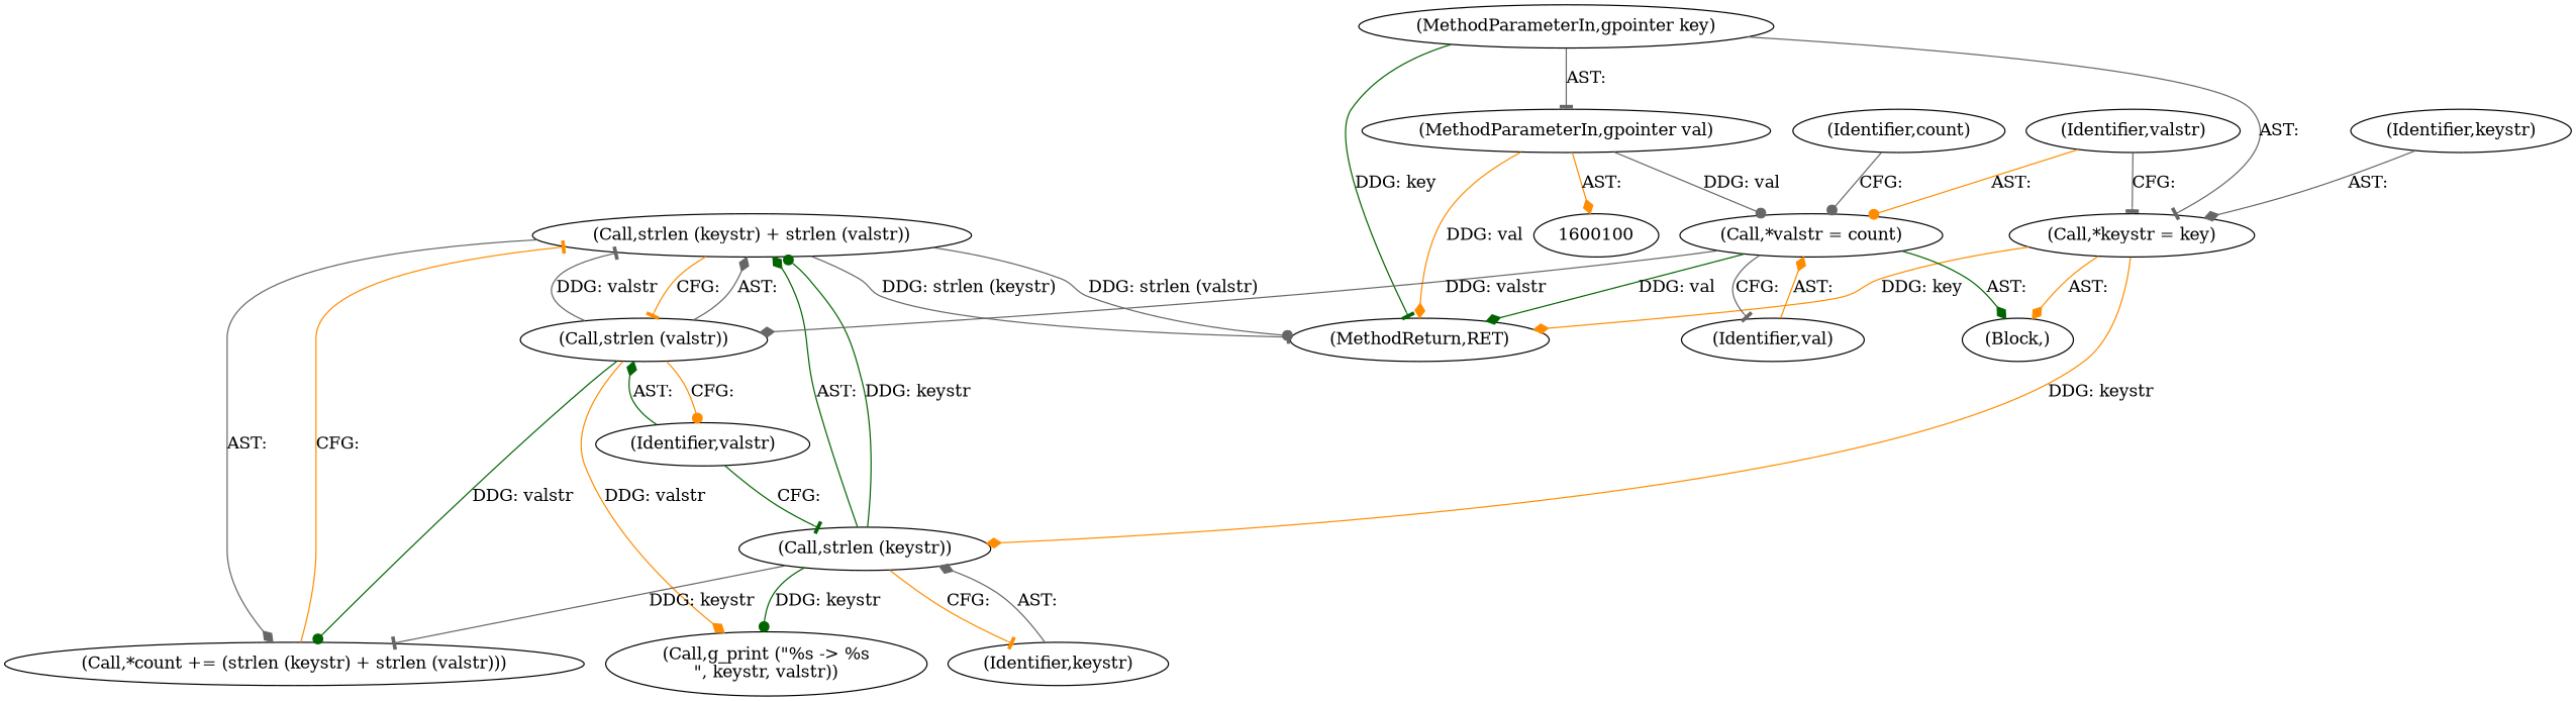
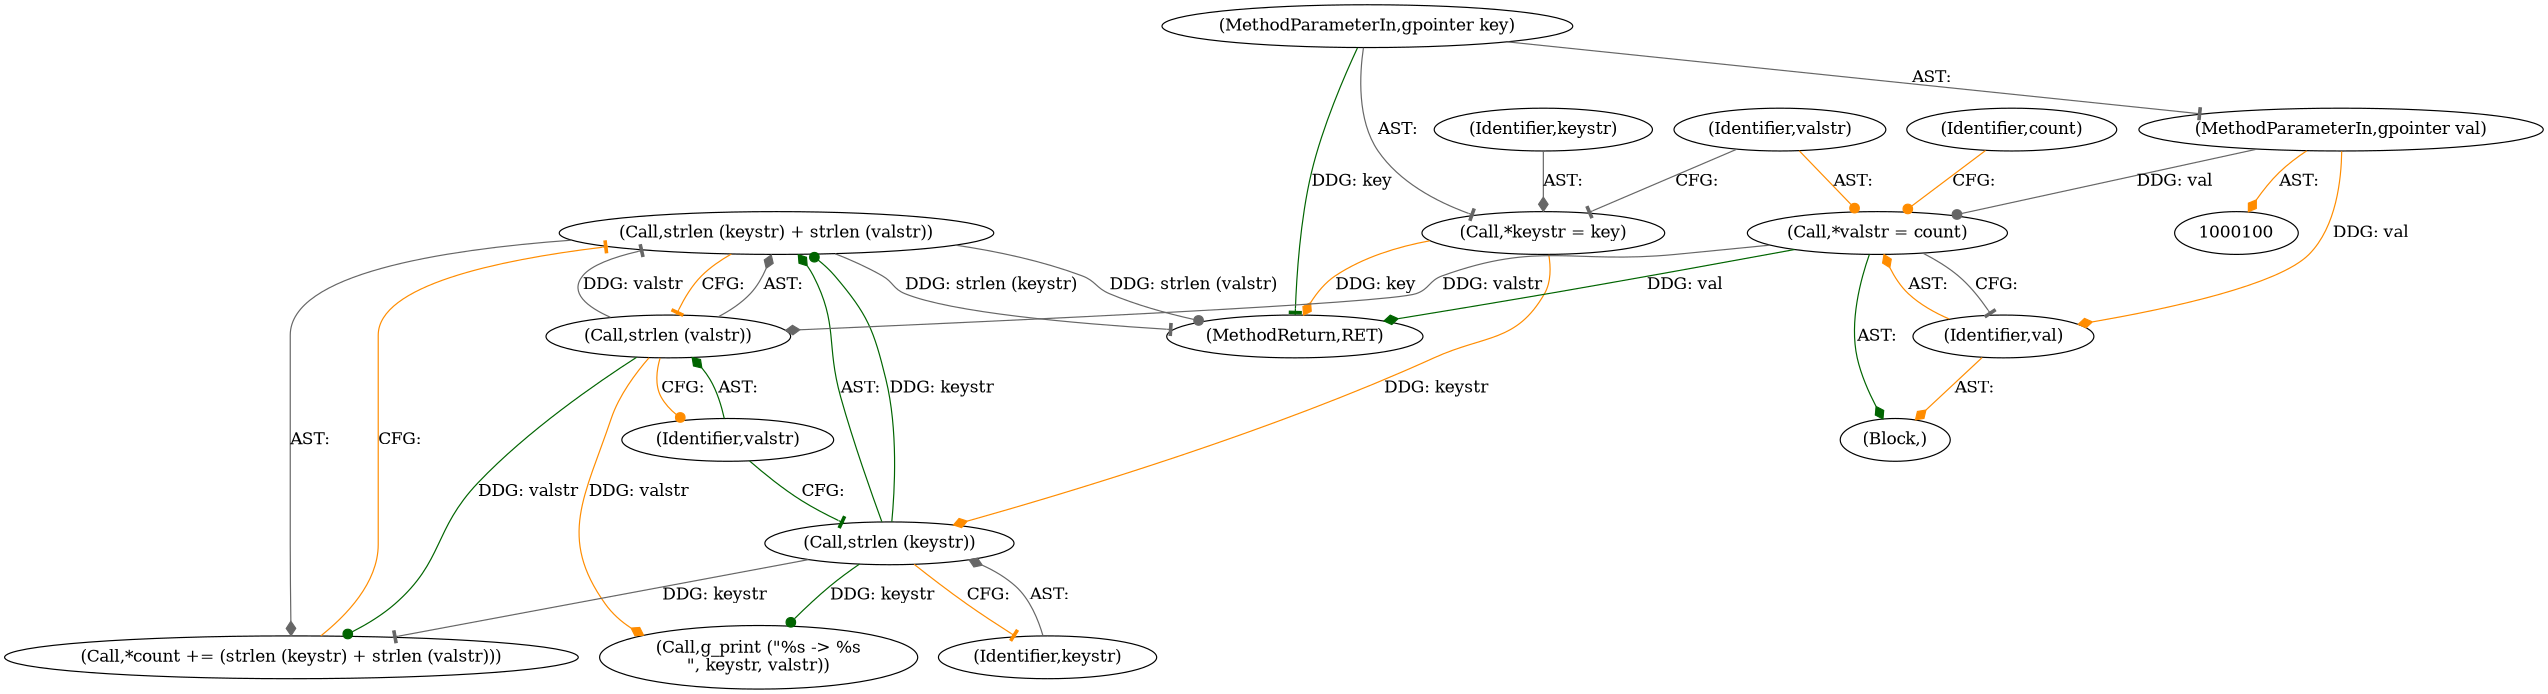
  digraph {
    edge [arrowhead=diamond color=gray40]
    n1 [label="(Call,strlen (keystr) + strlen (valstr))"]
    n2 [label="(Call,strlen (valstr))"]
    n3 [label="(Call,*count += (strlen (keystr) + strlen (valstr)))"]
    n4 [label="(MethodReturn,RET)"]
    n5 [label="(Call,g_print (\"%s -> %s\n\", keystr, valstr))"]
    n6 [label="(Identifier,valstr)"]
    n7 [label="(Call,strlen (keystr))"]
    n8 [label="(Identifier,keystr)"]
    n9 [label="(Call,*keystr = key)"]
    n10 [label="(Block,)"]
    n11 [label="(MethodParameterIn,gpointer key)"]
    n12 [label="(MethodParameterIn,gpointer val)"]
    n13 [label="(Call,*valstr = count)"]
    n14 [label="(Identifier,val)"]
-   1000100 [label=1600100]
+   1000100
    n16 [label="(Identifier,valstr)"]
    n17 [label="(Identifier,keystr)"]
    n18 [label="(Identifier,count)"]
    n1 -> n2 [arrowhead=tee color=darkorange label="CFG: "]
    n1 -> n3 [label="AST: "]
    n1 -> n4 [arrowhead=dot label="DDG: strlen (valstr)"]
    n1 -> n4 [arrowhead=tee label="DDG: strlen (keystr)"]
    n2 -> n1 [label="AST: "]
    n2 -> n1 [arrowhead=tee label="DDG: valstr"]
    n2 -> n3 [arrowhead=dot color=darkgreen label="DDG: valstr"]
    n2 -> n5 [color=darkorange label="DDG: valstr"]
    n2 -> n6 [arrowhead=dot color=darkorange label="CFG: "]
    n3 -> n1 [arrowhead=tee color=darkorange label="CFG: "]
    n6 -> n2 [color=darkgreen label="AST: "]
    n6 -> n7 [arrowhead=tee color=darkgreen label="CFG: "]
    n7 -> n1 [color=darkgreen label="AST: "]
    n7 -> n1 [arrowhead=dot color=darkgreen label="DDG: keystr"]
    n7 -> n3 [arrowhead=tee label="DDG: keystr"]
    n7 -> n5 [arrowhead=dot color=darkgreen label="DDG: keystr"]
    n7 -> n8 [arrowhead=tee color=darkorange label="CFG: "]
    n8 -> n7 [label="AST: "]
    n9 -> n4 [color=darkorange label="DDG: key"]
    n9 -> n7 [color=darkorange label="DDG: keystr"]
-   n9 -> n10 [color=darkorange label="AST: "]
+   n14 -> n10 [color=darkorange label="AST: "]
    n11 -> n4 [arrowhead=tee color=darkgreen label="DDG: key"]
    n11 -> n9 [arrowhead=tee label="AST: "]
    n11 -> n12 [arrowhead=tee label="AST: "]
-   n12 -> n4 [color=darkorange label="DDG: val"]
+   n12 -> n14 [color=darkorange label="DDG: val"]
    n12 -> n13 [arrowhead=dot label="DDG: val"]
    n12 -> 1000100 [color=darkorange label="AST: "]
    n13 -> n2 [label="DDG: valstr"]
    n13 -> n4 [color=darkgreen label="DDG: val"]
    n13 -> n10 [color=darkgreen label="AST: "]
    n13 -> n14 [arrowhead=tee label="CFG: "]
    n14 -> n13 [color=darkorange label="AST: "]
    n16 -> n9 [arrowhead=tee label="CFG: "]
    n16 -> n13 [arrowhead=dot color=darkorange label="AST: "]
    n17 -> n9 [label="AST: "]
-   n18 -> n13 [arrowhead=dot label="CFG: "]
+   n18 -> n13 [arrowhead=dot color=darkorange label="CFG: "]
  }
